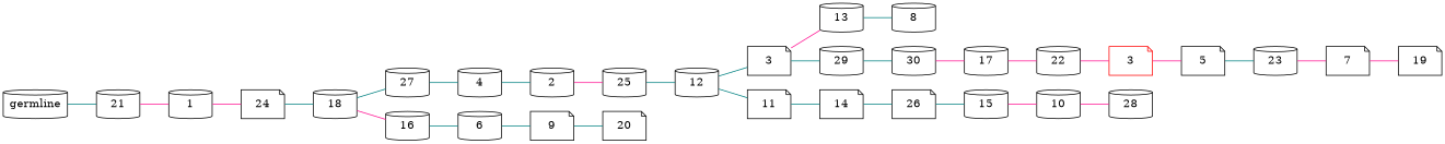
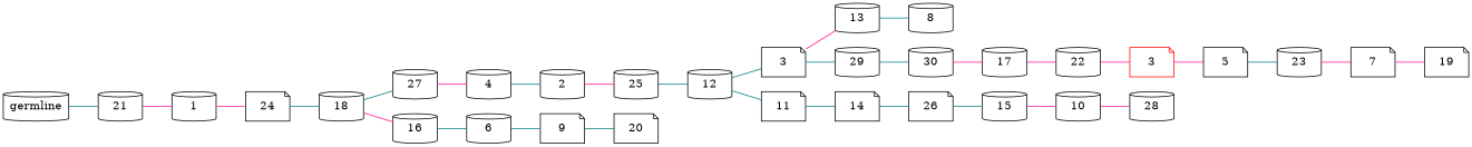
  graph {
    rankdir=LR
    splines=line
    node [shape=cylinder]
    edge [color=teal]
    n1 [label=germline]
    n2 [label=21]
    n3 [label=1]
    n4 [label=24 shape=note]
    n5 [label=18]
    n6 [label=27]
    n7 [label=16]
    n8 [label=4]
    n9 [label=6]
    n10 [label=2]
    n11 [label=25]
    n12 [label=12]
    n13 [label=3 shape=note]
    n14 [label=11 shape=note]
    n15 [label=13]
    n16 [label=29]
    n17 [label=14 shape=note]
    n18 [label=8]
    n19 [label=30]
    n20 [label=17]
    n21 [label=22]
    n22 [color=red label=3 shape=note]
    n23 [label=5 shape=note]
    n24 [label=23]
    n25 [label=7 shape=note]
    n26 [label=19 shape=note]
    n27 [label=26 shape=note]
    n28 [label=15]
    n29 [label=10]
    n30 [label=28]
    n31 [label=9 shape=note]
    n32 [label=20 shape=note]
    n1 -- n2
    n2 -- n3 [color=deeppink]
    n3 -- n4 [color=deeppink]
    n4 -- n5
    n5 -- n6
    n5 -- n7 [color=deeppink]
-   n6 -- n8
+   n6 -- n8 [color=deeppink]
    n7 -- n9
    n8 -- n10
    n9 -- n31
    n10 -- n11 [color=deeppink]
    n11 -- n12
    n12 -- n13
    n12 -- n14
    n13 -- n15 [color=deeppink]
    n13 -- n16
    n14 -- n17
    n15 -- n18
    n16 -- n19
    n17 -- n27
    n19 -- n20 [color=deeppink]
    n20 -- n21 [color=deeppink]
    n21 -- n22 [color=deeppink]
    n22 -- n23 [color=deeppink]
    n23 -- n24
    n24 -- n25 [color=deeppink]
    n25 -- n26 [color=deeppink]
    n27 -- n28
    n28 -- n29 [color=deeppink]
    n29 -- n30 [color=deeppink]
    n31 -- n32
  }
